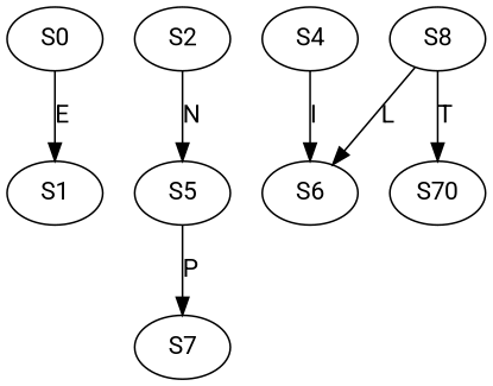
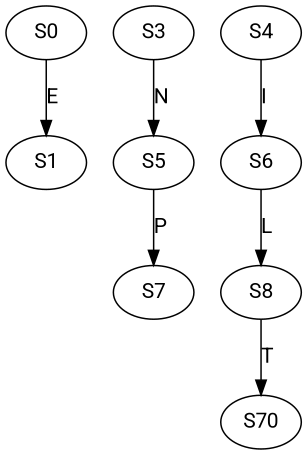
  strict digraph {
    fontname=Roboto
    node [fontname=Roboto]
    edge [fontname=Roboto]
    S0
    S1
-   S3 [label=S2]
+   S3
    S5
    S4
    S6
    S7
    S8
    n9 [label=S70]
    S0 -> S1 [label=E]
    S3 -> S5 [label=N]
    S5 -> S7 [label=P]
    S4 -> S6 [label=I]
-   S8 -> S6 [label=L]
+   S6 -> S8 [label=L]
    S8 -> n9 [label=T]
  }
